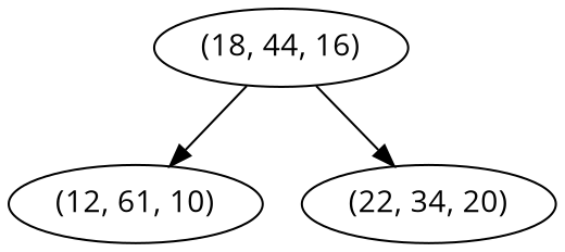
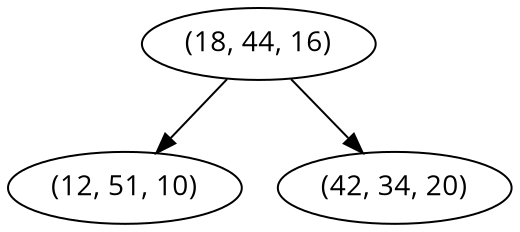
  digraph {
    fontname="Open Sans"
    node [fontname="Open Sans"]
    edge [fontname="Open Sans"]
    "(18, 44, 16)"
-   "(12, 51, 10)" [label="(12, 61, 10)"]
-   "(22, 34, 20)"
+   "(12, 51, 10)"
+   "(22, 34, 20)" [label="(42, 34, 20)"]
    "(18, 44, 16)" -> "(12, 51, 10)"
    "(18, 44, 16)" -> "(22, 34, 20)"
  }
